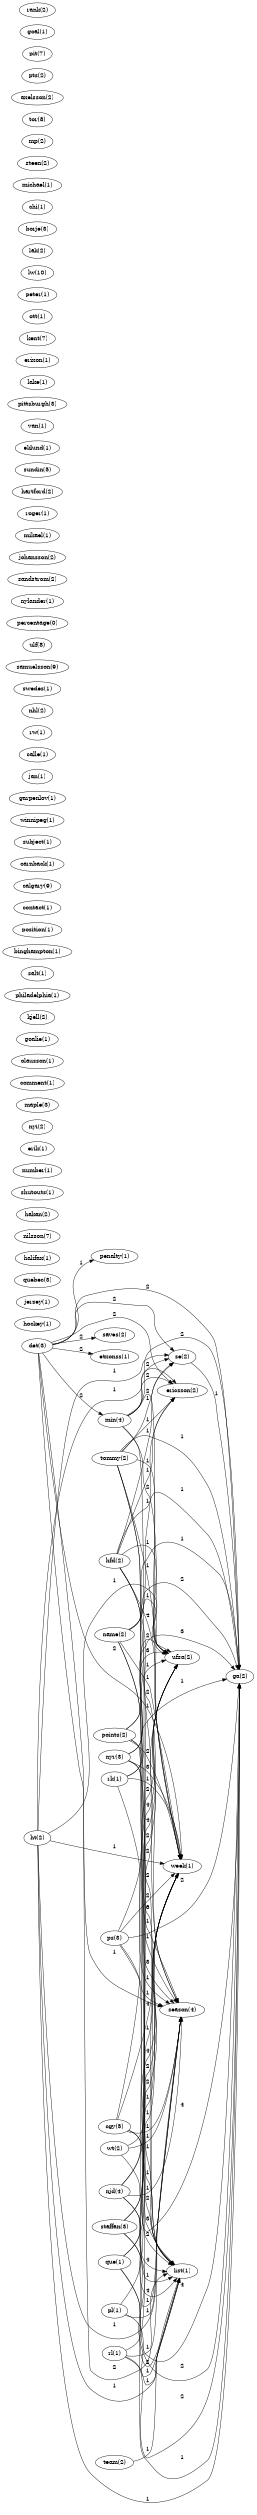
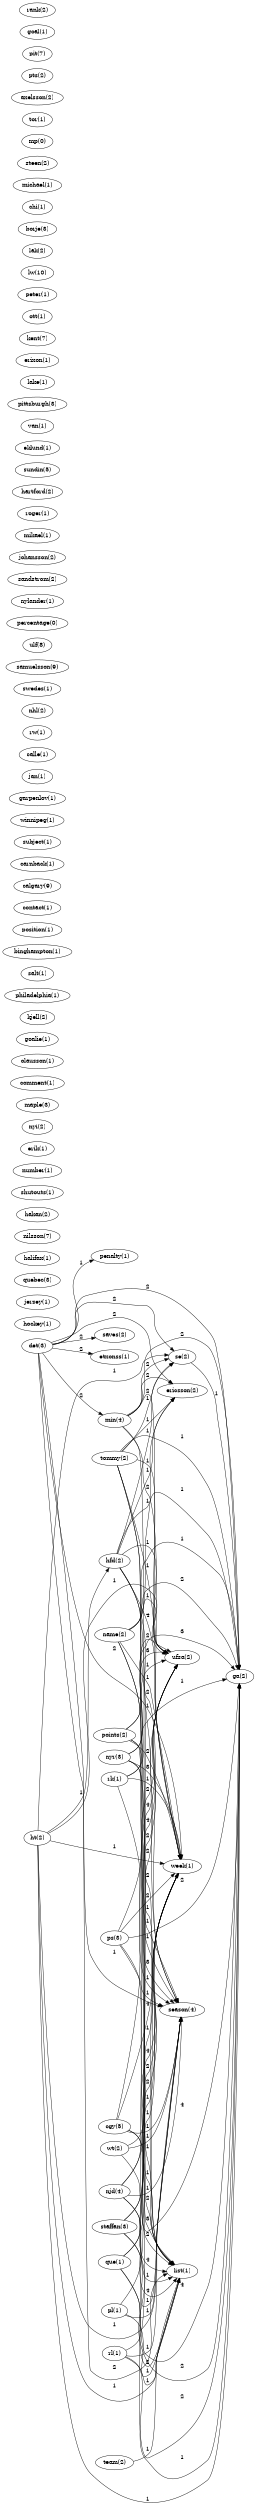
  digraph {
    rankdir=LR
    n1 [label="det(3)"]
    n2 [label="saves(2)"]
    n3 [label="etxonss(1)"]
    n4 [label="penalty(1)"]
    n5 [label="se(2)"]
    n6 [label="ericsson(2)"]
    n7 [label="ga(2)"]
    n8 [label="season(4)"]
    n9 [label="week(1)"]
    n10 [label="list(1)"]
    n11 [label="min(4)"]
    n12 [label="ufsa(2)"]
    n13 [label="hockey(1)"]
    n14 [label="jersey(1)"]
    n15 [label="quebec(3)"]
    n16 [label="halifax(1)"]
    n17 [label="nilsson(7)"]
    n18 [label="hakan(2)"]
    n19 [label="shutouts(1)"]
    n20 [label="number(1)"]
    n21 [label="erik(1)"]
    n22 [label="nyi(2)"]
    n23 [label="tommy(2)"]
    n24 [label="maple(3)"]
    n25 [label="comment(1)"]
    n26 [label="olausson(1)"]
    n27 [label="goalie(1)"]
    n28 [label="hfd(2)"]
    n29 [label="ht(2)"]
    n30 [label="kjell(2)"]
    n31 [label="philadelphia(1)"]
    n32 [label="salt(1)"]
    n33 [label="binghampton(1)"]
    n34 [label="name(2)"]
    n35 [label="position(1)"]
    n36 [label="points(2)"]
    n37 [label="contact(1)"]
    n38 [label="calgary(9)"]
    n39 [label="nyr(3)"]
    n40 [label="ps(3)"]
    n41 [label="carnback(1)"]
    n42 [label="cgy(5)"]
    n43 [label="subject(1)"]
    n44 [label="winnipeg(1)"]
    n45 [label="garpenlov(1)"]
    n46 [label="jan(1)"]
    n47 [label="calle(1)"]
    n48 [label="rw(1)"]
    n49 [label="rk(1)"]
    n50 [label="nhl(2)"]
    n51 [label="swedes(1)"]
    n52 [label="que(1)"]
    n53 [label="njd(4)"]
    n54 [label="staffan(3)"]
    n55 [label="samuelsson(9)"]
    n56 [label="ulf(8)"]
    n57 [label="percentage(0)"]
    n58 [label="rl(1)"]
    n59 [label="nylander(1)"]
    n60 [label="wt(2)"]
    n61 [label="sandstrom(2)"]
    n62 [label="johansson(2)"]
    n63 [label="mikael(1)"]
    n64 [label="roger(1)"]
    n65 [label="hartford(2)"]
    n66 [label="sundin(5)"]
    n67 [label="eklund(1)"]
    n68 [label="van(1)"]
    n69 [label="pittsburgh(3)"]
    n70 [label="pl(1)"]
    n71 [label="lake(1)"]
    n72 [label="erixon(1)"]
    n73 [label="kent(7)"]
    n74 [label="team(2)"]
    n75 [label="ott(1)"]
    n76 [label="peter(1)"]
    n77 [label="lw(10)"]
    n78 [label="lak(2)"]
    n79 [label="borje(3)"]
    n80 [label="chi(1)"]
    n81 [label="michael(1)"]
    n82 [label="steen(2)"]
-   n83 [label="mp(2)"]
-   n84 [label="tor(8)"]
+   n83 [label="mp(0)"]
+   n84 [label="tor(1)"]
    n85 [label="axelsson(2)"]
    n86 [label="pts(2)"]
    n87 [label="pit(7)"]
    n88 [label="goal(1)"]
    n89 [label="rank(2)"]
    n1 -> n2 [label=2]
    n1 -> n3 [label=2]
    n1 -> n4 [label=1]
    n1 -> n5 [label=2]
    n1 -> n6 [label=2]
    n1 -> n7 [label=2]
    n1 -> n8 [label=1]
    n1 -> n9 [label=2]
    n1 -> n10 [label=2]
    n1 -> n11 [label=2]
    n5 -> n7 [label=1]
    n11 -> n5 [label=2]
    n11 -> n6 [label=2]
    n11 -> n7 [label=2]
    n11 -> n9 [label=2]
    n11 -> n10 [label=2]
    n11 -> n12 [label=2]
    n23 -> n5 [label=1]
    n23 -> n6 [label=1]
    n23 -> n7 [label=1]
    n23 -> n8 [label=2]
    n23 -> n9 [label=1]
-   n23 -> n10 [label=6]
+   n23 -> n10 [label=1]
    n23 -> n12 [label=1]
    n28 -> n5 [label=1]
    n28 -> n6 [label=1]
    n28 -> n7 [label=1]
    n28 -> n8 [label=1]
    n28 -> n9 [label=4]
    n28 -> n10 [label=1]
    n28 -> n12 [label=1]
    n29 -> n5 [label=1]
-   n29 -> n6 [label=1]
+   n29 -> n28 [label=1]
    n29 -> n7 [label=1]
    n29 -> n8 [label=1]
    n29 -> n9 [label=1]
    n29 -> n10 [label=1]
    n29 -> n12 [label=1]
    n34 -> n6 [label=1]
    n34 -> n7 [label=1]
    n34 -> n8 [label=1]
    n34 -> n9 [label=1]
    n34 -> n10 [label=1]
    n34 -> n12 [label=1]
    n36 -> n7 [label=2]
    n36 -> n8 [label=1]
    n36 -> n9 [label=2]
    n36 -> n10 [label=2]
    n36 -> n12 [label=2]
    n39 -> n7 [label=3]
    n39 -> n8 [label=3]
    n39 -> n9 [label=3]
    n39 -> n10 [label=3]
    n39 -> n12 [label=3]
    n40 -> n7 [label=2]
    n40 -> n8 [label=1]
    n40 -> n9 [label=2]
    n40 -> n10 [label=2]
    n40 -> n12 [label=2]
    n42 -> n7 [label=4]
    n42 -> n8 [label=1]
    n42 -> n9 [label=4]
    n42 -> n10 [label=4]
    n42 -> n12 [label=4]
    n49 -> n7 [label=1]
    n49 -> n8 [label=1]
    n49 -> n9 [label=1]
    n49 -> n12 [label=1]
    n52 -> n7 [label=2]
    n52 -> n9 [label=2]
    n52 -> n10 [label=2]
    n52 -> n12 [label=2]
    n53 -> n7 [label=4]
    n53 -> n8 [label=1]
    n53 -> n9 [label=4]
    n53 -> n10 [label=4]
    n53 -> n12 [label=4]
    n54 -> n7 [label=2]
    n54 -> n8 [label=1]
    n54 -> n9 [label=2]
    n54 -> n12 [label=2]
    n58 -> n7 [label=1]
    n58 -> n8 [label=1]
    n58 -> n9 [label=1]
    n58 -> n10 [label=1]
    n60 -> n8 [label=1]
    n60 -> n9 [label=1]
    n60 -> n10 [label=1]
    n70 -> n8 [label=1]
    n70 -> n9 [label=1]
    n70 -> n10 [label=1]
    n74 -> n10 [label=1]
  }
